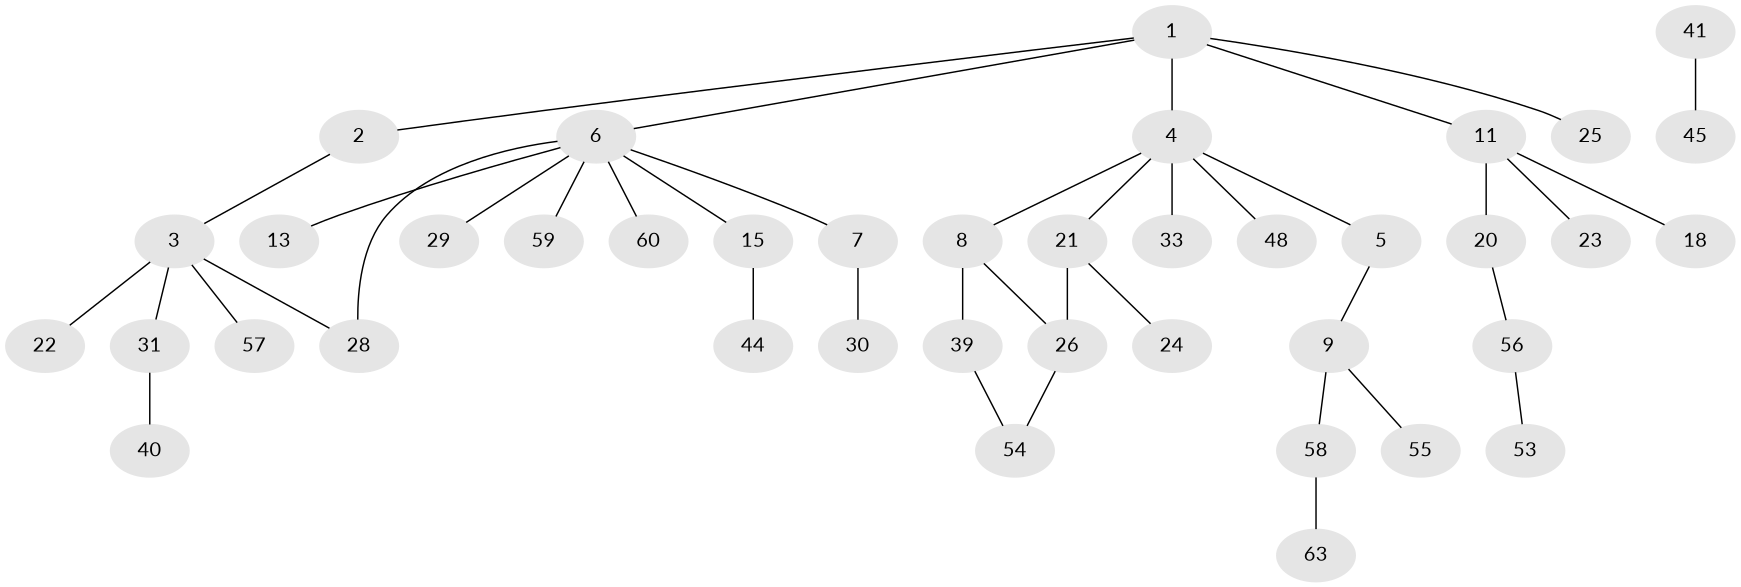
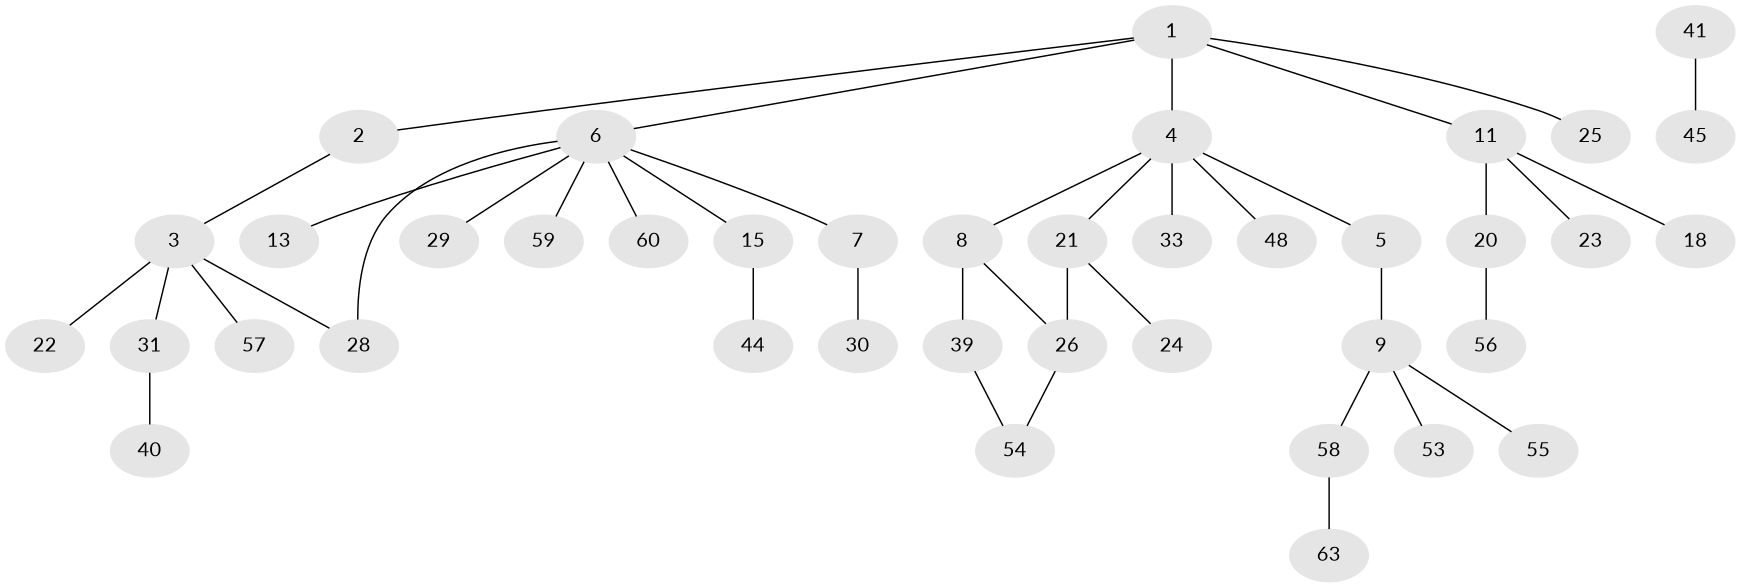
  graph {
    fontname=Lato
    node [color=gray90 fontname=Lato style=filled]
    edge [fontname=Lato]
    1 [super="+12"]
    2 [super="+43"]
    4 [super="+38"]
    6 [super="+10"]
    11 [super="+16"]
    25 [super="+27"]
    3 [super="+35"]
    5
    8 [super="+14"]
    21 [super="+51"]
    33
    48
    28 [super="+50"]
    7 [super="+34"]
    13 [super="+52"]
    15 [super="+17"]
    29 [super="+37"]
    59
    60
    18 [super="+19"]
    20 [super="+47"]
    23
    22 [super="+36"]
    31 [super="+46"]
    57
    40
    9 [super="+49"]
    26 [super="+32"]
    39 [super="+42"]
    24
    53
    55
    58 [super="+62"]
    30
    44
    54
    63
    56
    45 [super="+61"]
    41
    1 -- 2
    1 -- 4
    1 -- 6
    1 -- 11
    1 -- 25
    2 -- 3
    4 -- 5
    4 -- 8
    4 -- 21
    4 -- 33
    4 -- 48
    6 -- 28
    6 -- 7
    6 -- 13
    6 -- 15
    6 -- 29
    6 -- 59
    6 -- 60
    11 -- 18
    11 -- 20
    11 -- 23
    3 -- 28
    3 -- 22
    3 -- 31
    3 -- 57
    5 -- 9
    8 -- 26
    8 -- 39
    21 -- 26
    21 -- 24 [weight=2]
    7 -- 30
    15 -- 44
    20 -- 56
    31 -- 40
-   56 -- 53
+   9 -- 53
    9 -- 55
    9 -- 58 [weight=2]
    26 -- 54
    39 -- 54
    58 -- 63
    41 -- 45
  }
